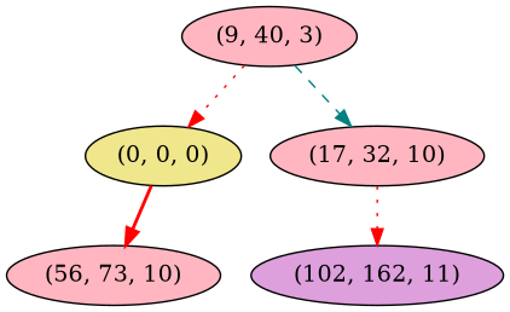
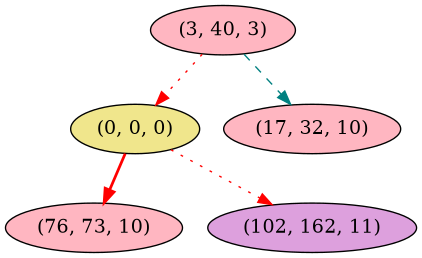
  digraph {
    node [fillcolor=lightpink style=filled]
    edge [color=red style=dotted]
    "(0, 0, 0)" [fillcolor=khaki]
-   "(56, 73, 10)"
+   "(56, 73, 10)" [label="(76, 73, 10)"]
    n3 [fillcolor=plum label="(102, 162, 11)"]
-   "(9, 40, 3)"
+   "(9, 40, 3)" [label="(3, 40, 3)"]
    "(17, 32, 10)"
    "(0, 0, 0)" -> "(56, 73, 10)" [style=bold]
-   "(17, 32, 10)" -> n3
+   "(0, 0, 0)" -> n3
    "(9, 40, 3)" -> "(0, 0, 0)"
    "(9, 40, 3)" -> "(17, 32, 10)" [color=teal style=dashed]
  }
